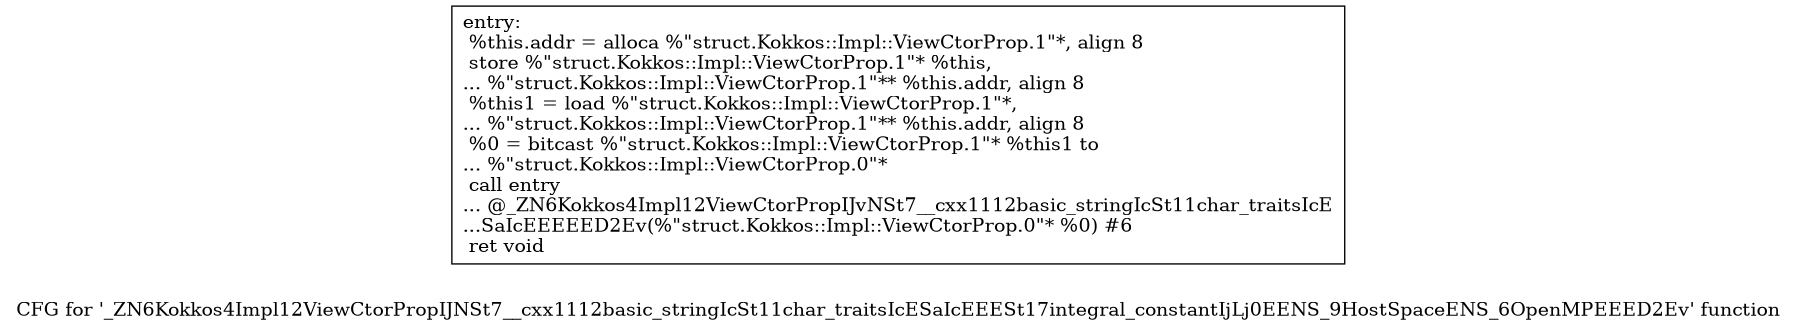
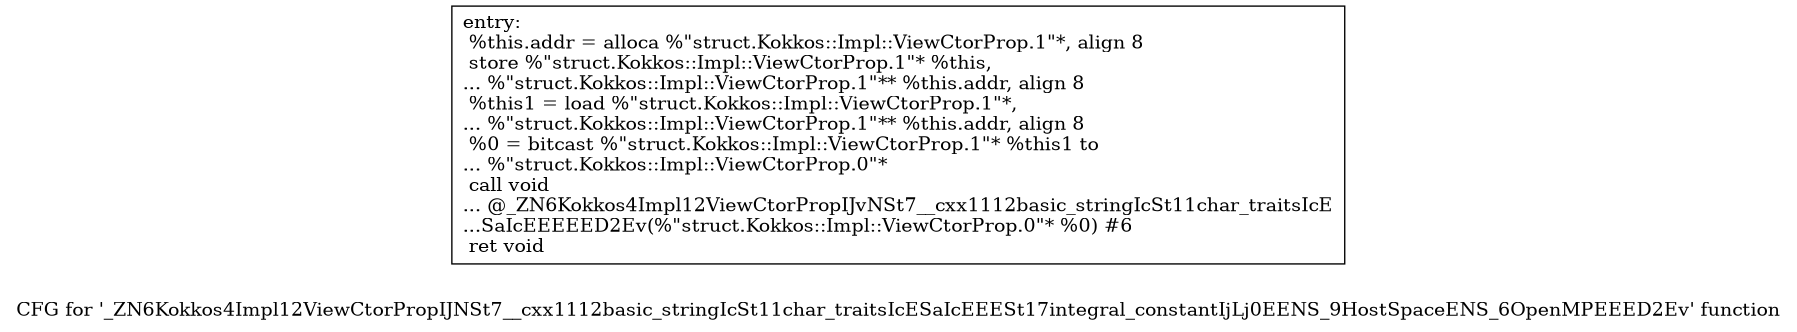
  digraph {
    label="CFG for '_ZN6Kokkos4Impl12ViewCtorPropIJNSt7__cxx1112basic_stringIcSt11char_traitsIcESaIcEEESt17integral_constantIjLj0EENS_9HostSpaceENS_6OpenMPEEED2Ev' function"
-   n1 [label="{entry:\l  %this.addr = alloca %\"struct.Kokkos::Impl::ViewCtorProp.1\"*, align 8\l  store %\"struct.Kokkos::Impl::ViewCtorProp.1\"* %this,\l... %\"struct.Kokkos::Impl::ViewCtorProp.1\"** %this.addr, align 8\l  %this1 = load %\"struct.Kokkos::Impl::ViewCtorProp.1\"*,\l... %\"struct.Kokkos::Impl::ViewCtorProp.1\"** %this.addr, align 8\l  %0 = bitcast %\"struct.Kokkos::Impl::ViewCtorProp.1\"* %this1 to\l... %\"struct.Kokkos::Impl::ViewCtorProp.0\"*\l  call entry\l... @_ZN6Kokkos4Impl12ViewCtorPropIJvNSt7__cxx1112basic_stringIcSt11char_traitsIcE\l...SaIcEEEEED2Ev(%\"struct.Kokkos::Impl::ViewCtorProp.0\"* %0) #6\l  ret void\l}" shape=record]
+   n1 [label="{entry:\l  %this.addr = alloca %\"struct.Kokkos::Impl::ViewCtorProp.1\"*, align 8\l  store %\"struct.Kokkos::Impl::ViewCtorProp.1\"* %this,\l... %\"struct.Kokkos::Impl::ViewCtorProp.1\"** %this.addr, align 8\l  %this1 = load %\"struct.Kokkos::Impl::ViewCtorProp.1\"*,\l... %\"struct.Kokkos::Impl::ViewCtorProp.1\"** %this.addr, align 8\l  %0 = bitcast %\"struct.Kokkos::Impl::ViewCtorProp.1\"* %this1 to\l... %\"struct.Kokkos::Impl::ViewCtorProp.0\"*\l  call void\l... @_ZN6Kokkos4Impl12ViewCtorPropIJvNSt7__cxx1112basic_stringIcSt11char_traitsIcE\l...SaIcEEEEED2Ev(%\"struct.Kokkos::Impl::ViewCtorProp.0\"* %0) #6\l  ret void\l}" shape=record]
  }
